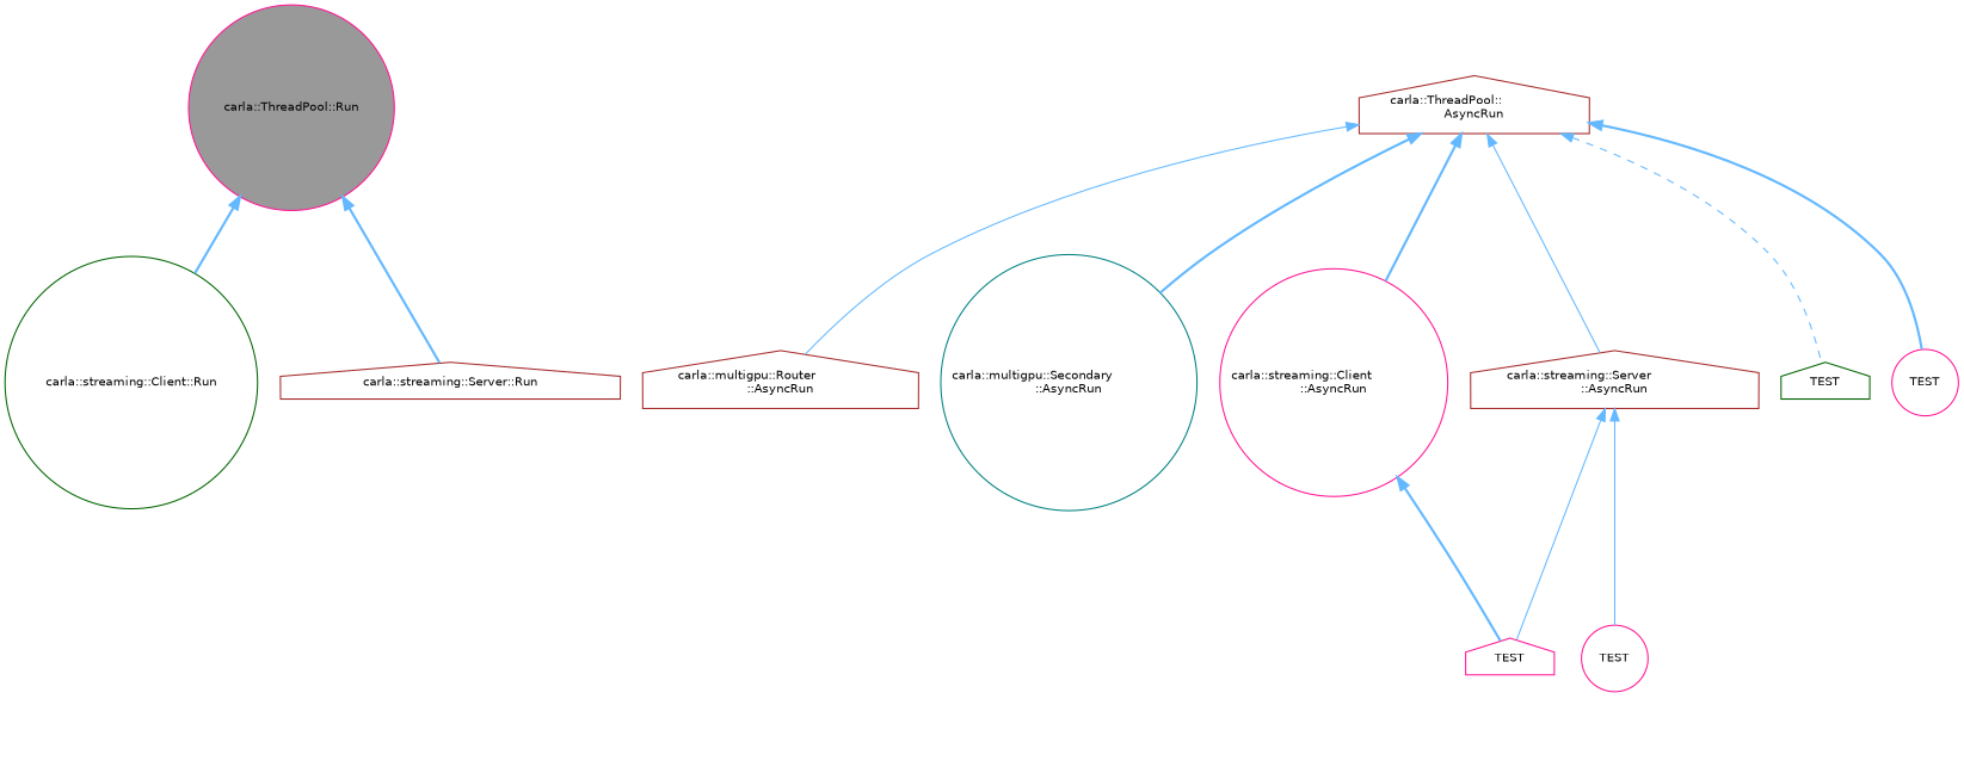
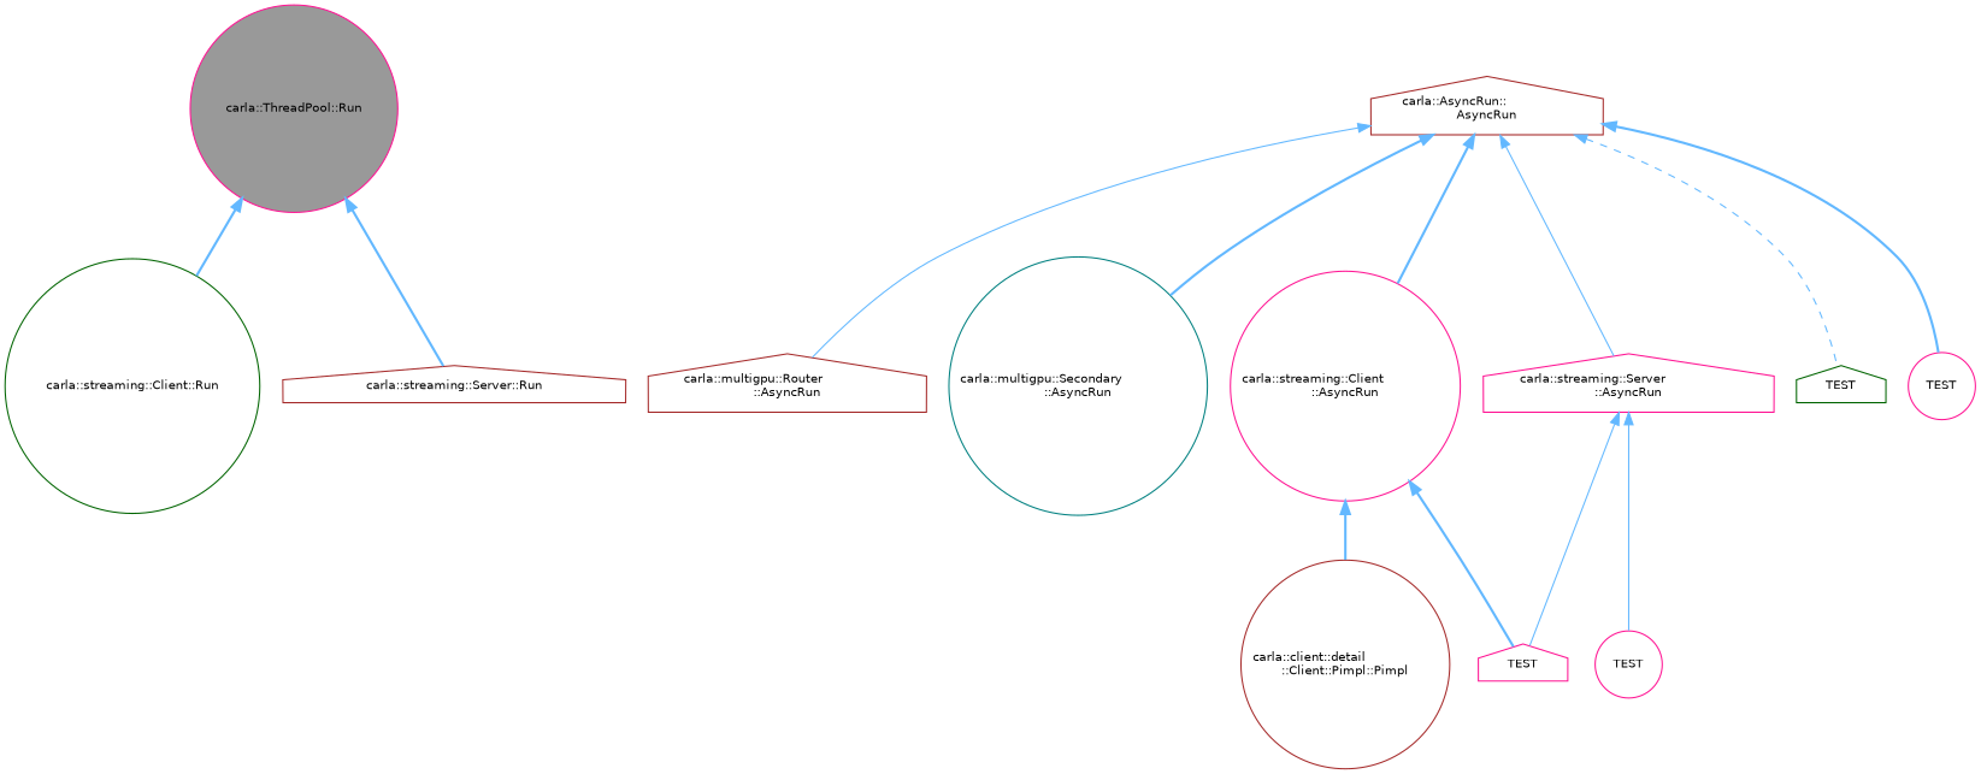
  digraph {
    rankdir=TB
    node [color=deeppink fillcolor=white fontname=Helvetica fontsize=10 shape=circle style=filled]
    edge [color=steelblue1 dir=back fontname=Helvetica fontsize=10 labelfontname=Helvetica labelfontsize=10 style=bold]
    n1 [fillcolor=grey60 fontcolor=black height=0.2 label="carla::ThreadPool::Run" width=0.4]
    n2 [color=darkgreen height=0.2 label="carla::streaming::Client::Run" width=0.4]
    n3 [color=brown height=0.2 label="carla::streaming::Server::Run" shape=house width=0.4]
-   n4 [color=brown height=0.2 label="carla::ThreadPool::\lAsyncRun" shape=house width=0.4]
+   n4 [color=brown height=0.2 label="carla::AsyncRun::\lAsyncRun" shape=house width=0.4]
    n5 [color=brown height=0.2 label="carla::multigpu::Router\l::AsyncRun" shape=house width=0.4]
    n6 [color=teal height=0.2 label="carla::multigpu::Secondary\l::AsyncRun" width=0.4]
    n7 [height=0.2 label="carla::streaming::Client\l::AsyncRun" width=0.4]
-   n8 [color=brown height=0.2 label="carla::streaming::Server\l::AsyncRun" shape=house width=0.4]
+   n8 [height=0.2 label="carla::streaming::Server\l::AsyncRun" shape=house width=0.4]
    n9 [color=darkgreen height=0.2 label=TEST shape=house width=0.4]
    n10 [height=0.2 label=TEST width=0.4]
+   n11 [color=brown height=0.2 label="carla::client::detail\l::Client::Pimpl::Pimpl" width=0.4]
    n12 [height=0.2 label=TEST shape=house width=0.4]
    n13 [height=0.2 label=TEST width=0.4]
    n1 -> n2
    n1 -> n3
    n4 -> n5 [style=solid]
    n4 -> n6
    n4 -> n7
    n4 -> n8 [style=solid]
    n4 -> n9 [style=dashed]
    n4 -> n10
+   n7 -> n11
    n7 -> n12
    n8 -> n12 [style=solid]
    n8 -> n13 [style=solid]
  }
